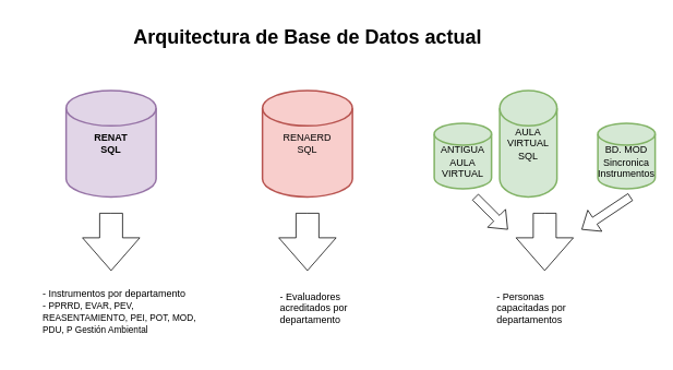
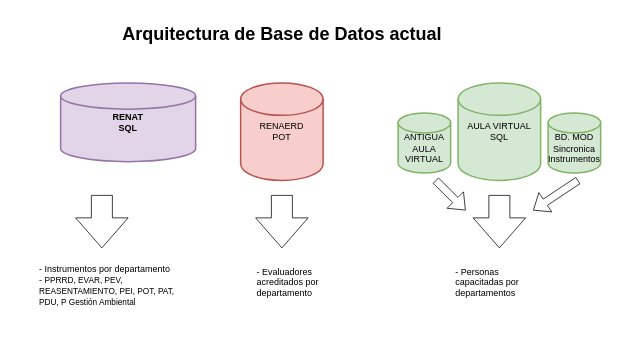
  <mxCell id="0" />
  <mxCell id="1" parent="0" />
  <mxCell id="2" value="Arquitectura de Base de Datos&amp;nbsp;&lt;span style=&quot;background-color: transparent;&quot;&gt;actual&lt;/span&gt;" style="text;strokeColor=none;fillColor=none;html=1;fontSize=24;fontStyle=1;verticalAlign=middle;align=center;" parent="1" vertex="1"><mxGeometry x="35" y="20" width="680" height="50" as="geometry" /></mxCell>
- <mxCell id="3" value="&lt;b&gt;RENAT&lt;/b&gt;&lt;div&gt;&lt;b&gt;SQL&lt;/b&gt;&lt;/div&gt;" style="strokeWidth=2;html=1;shape=mxgraph.flowchart.database;whiteSpace=wrap;fillColor=#e1d5e7;strokeColor=#9673a6;" parent="1" vertex="1"><mxGeometry x="80" y="110" width="110" height="130" as="geometry" /></mxCell>
- <mxCell id="4" value="&lt;div style=&quot;margin-top: 0pt; margin-bottom: 0pt; margin-left: 0.31in; direction: ltr; unicode-bidi: embed; word-break: normal;&quot;&gt;- Instrumentos por departamento&lt;/div&gt;&lt;div style=&quot;margin-top: 0pt; margin-bottom: 0pt; margin-left: 0.31in; direction: ltr; unicode-bidi: embed; word-break: normal;&quot;&gt;-&amp;nbsp;&lt;span style=&quot;text-indent: -0.31in; background-color: transparent;&quot;&gt;&lt;font face=&quot;Helvetica&quot; style=&quot;font-size: 11px;&quot;&gt;PPRRD, EVAR, PEV, REASENTAMIENTO, PEI, POT, MOD, PDU, P Gestión Ambiental&lt;/font&gt;&lt;/span&gt;&lt;/div&gt;" style="text;html=1;align=left;verticalAlign=middle;whiteSpace=wrap;rounded=0;" parent="1" vertex="1"><mxGeometry x="20" y="340" width="220" height="80" as="geometry" /></mxCell>
+ <mxCell id="3" value="&lt;b&gt;RENAT&lt;/b&gt;&lt;div&gt;&lt;b&gt;SQL&lt;/b&gt;&lt;/div&gt;" style="strokeWidth=2;html=1;shape=mxgraph.flowchart.database;whiteSpace=wrap;fillColor=#e1d5e7;strokeColor=#9673a6;" parent="1" vertex="1"><mxGeometry x="80" y="110" width="180" height="105" as="geometry" /></mxCell>
+ <mxCell id="4" value="&lt;div style=&quot;margin-top: 0pt; margin-bottom: 0pt; margin-left: 0.31in; direction: ltr; unicode-bidi: embed; word-break: normal;&quot;&gt;- Instrumentos por departamento&lt;/div&gt;&lt;div style=&quot;margin-top: 0pt; margin-bottom: 0pt; margin-left: 0.31in; direction: ltr; unicode-bidi: embed; word-break: normal;&quot;&gt;-&amp;nbsp;&lt;span style=&quot;text-indent: -0.31in; background-color: transparent;&quot;&gt;&lt;font face=&quot;Helvetica&quot; style=&quot;font-size: 11px;&quot;&gt;PPRRD, EVAR, PEV, REASENTAMIENTO, PEI, POT, PAT, PDU, P Gestión Ambiental&lt;/font&gt;&lt;/span&gt;&lt;/div&gt;" style="text;html=1;align=left;verticalAlign=middle;whiteSpace=wrap;rounded=0;" parent="1" vertex="1"><mxGeometry x="20" y="340" width="220" height="80" as="geometry" /></mxCell>
  <mxCell id="5" value="" style="html=1;shadow=0;dashed=0;align=center;verticalAlign=middle;shape=mxgraph.arrows2.arrow;dy=0.6;dx=40;direction=south;notch=0;" parent="1" vertex="1"><mxGeometry x="100" y="260" width="70" height="70" as="geometry" /></mxCell>
- <mxCell id="6" value="RENAERD&lt;div&gt;SQL&lt;/div&gt;" style="strokeWidth=2;html=1;shape=mxgraph.flowchart.database;whiteSpace=wrap;fillColor=#f8cecc;strokeColor=#b85450;" parent="1" vertex="1"><mxGeometry x="320" y="110" width="110" height="130" as="geometry" /></mxCell>
+ <mxCell id="6" value="RENAERD&lt;div&gt;POT&lt;/div&gt;" style="strokeWidth=2;html=1;shape=mxgraph.flowchart.database;whiteSpace=wrap;fillColor=#f8cecc;strokeColor=#b85450;" parent="1" vertex="1"><mxGeometry x="320" y="110" width="110" height="130" as="geometry" /></mxCell>
  <mxCell id="7" value="" style="html=1;shadow=0;dashed=0;align=center;verticalAlign=middle;shape=mxgraph.arrows2.arrow;dy=0.6;dx=40;direction=south;notch=0;" parent="1" vertex="1"><mxGeometry x="340" y="260" width="70" height="70" as="geometry" /></mxCell>
  <mxCell id="8" value="&lt;div style=&quot;margin-top: 0pt; margin-bottom: 0pt; margin-left: 0.31in; direction: ltr; unicode-bidi: embed; word-break: normal;&quot;&gt;-&amp;nbsp;&lt;span style=&quot;background-color: transparent;&quot;&gt;Evaluadores acreditados por departamento&lt;/span&gt;&lt;/div&gt;&lt;div&gt;&lt;span style=&quot;background-color: transparent;&quot;&gt;&lt;br&gt;&lt;/span&gt;&lt;/div&gt;&lt;div style=&quot;margin-top: 0pt; margin-bottom: 0pt; margin-left: 0.31in; direction: ltr; unicode-bidi: embed; word-break: normal;&quot;&gt;&lt;br&gt;&lt;/div&gt;" style="text;html=1;align=left;verticalAlign=middle;whiteSpace=wrap;rounded=0;" parent="1" vertex="1"><mxGeometry x="310" y="350" width="130" height="80" as="geometry" /></mxCell>
- <mxCell id="9" value="AULA VIRTUAL&lt;div&gt;SQL&lt;/div&gt;" style="strokeWidth=2;html=1;shape=mxgraph.flowchart.database;whiteSpace=wrap;fillColor=#d5e8d4;strokeColor=#82b366;" parent="1" vertex="1"><mxGeometry x="610" y="110" width="70" height="130" as="geometry" /></mxCell>
+ <mxCell id="9" value="AULA VIRTUAL&lt;div&gt;SQL&lt;/div&gt;" style="strokeWidth=2;html=1;shape=mxgraph.flowchart.database;whiteSpace=wrap;fillColor=#d5e8d4;strokeColor=#82b366;" parent="1" vertex="1"><mxGeometry x="610" y="110" width="110" height="130" as="geometry" /></mxCell>
  <mxCell id="10" value="" style="html=1;shadow=0;dashed=0;align=center;verticalAlign=middle;shape=mxgraph.arrows2.arrow;dy=0.6;dx=40;direction=south;notch=0;" parent="1" vertex="1"><mxGeometry x="630" y="260" width="70" height="70" as="geometry" /></mxCell>
  <mxCell id="11" value="&lt;div style=&quot;margin-top: 0pt; margin-bottom: 0pt; margin-left: 0.31in; direction: ltr; unicode-bidi: embed; word-break: normal;&quot;&gt;-&amp;nbsp;&lt;span style=&quot;background-color: transparent;&quot;&gt;Personas capacitadas por departamentos&lt;/span&gt;&lt;/div&gt;&lt;div&gt;&lt;span style=&quot;background-color: transparent;&quot;&gt;&lt;br&gt;&lt;/span&gt;&lt;/div&gt;&lt;div style=&quot;margin-top: 0pt; margin-bottom: 0pt; margin-left: 0.31in; direction: ltr; unicode-bidi: embed; word-break: normal;&quot;&gt;&lt;br&gt;&lt;/div&gt;" style="text;html=1;align=left;verticalAlign=middle;whiteSpace=wrap;rounded=0;" parent="1" vertex="1"><mxGeometry x="575" y="350" width="130" height="80" as="geometry" /></mxCell>
  <mxCell id="12" value="&lt;br&gt;ANTIGUA&lt;br&gt;AULA VIRTUAL" style="strokeWidth=2;html=1;shape=mxgraph.flowchart.database;whiteSpace=wrap;fillColor=#d5e8d4;strokeColor=#82b366;" parent="1" vertex="1"><mxGeometry x="530" y="150" width="70" height="80" as="geometry" /></mxCell>
  <mxCell id="13" value="&lt;br&gt;BD. MOD&lt;br&gt;Sincronica&lt;br&gt;Instrumentos" style="strokeWidth=2;html=1;shape=mxgraph.flowchart.database;whiteSpace=wrap;fillColor=#d5e8d4;strokeColor=#82b366;" parent="1" vertex="1"><mxGeometry x="730" y="150" width="70" height="80" as="geometry" /></mxCell>
  <mxCell id="14" value="" style="shape=flexArrow;endArrow=classic;html=1;rounded=0;" parent="1" edge="1"><mxGeometry width="50" height="50" relative="1" as="geometry"><mxPoint x="580" y="240" as="sourcePoint" /><mxPoint x="620" y="280" as="targetPoint" /></mxGeometry></mxCell>
  <mxCell id="15" value="" style="shape=flexArrow;endArrow=classic;html=1;rounded=0;" parent="1" edge="1"><mxGeometry width="50" height="50" relative="1" as="geometry"><mxPoint x="770" y="240" as="sourcePoint" /><mxPoint x="710" y="280" as="targetPoint" /></mxGeometry></mxCell>
